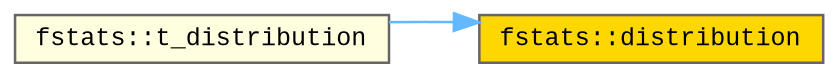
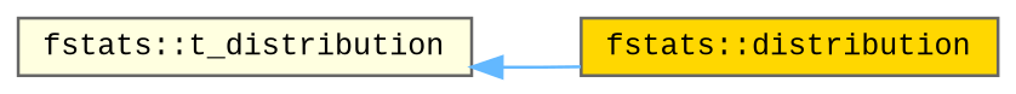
  digraph {
    rankdir=LR
    fontname="Liberation Mono"
    node [color=gray40 fontname="Liberation Mono" fontsize=10 shape=box style=filled]
    n1 [fillcolor=lightyellow fontcolor=black height=0.2 label="fstats::t_distribution" width=0.4]
    n2 [fillcolor=gold height=0.2 label="fstats::distribution" width=0.4]
-   n2 -> n1 [color=steelblue1 dir=back fontname="Liberation Mono" fontsize=10 labelfontname=Helvetica labelfontsize=10 style=solid]
+   n1 -> n2 [color=steelblue1 dir=back fontname="Liberation Mono" fontsize=10 labelfontname=Helvetica labelfontsize=10 style=solid]
  }
